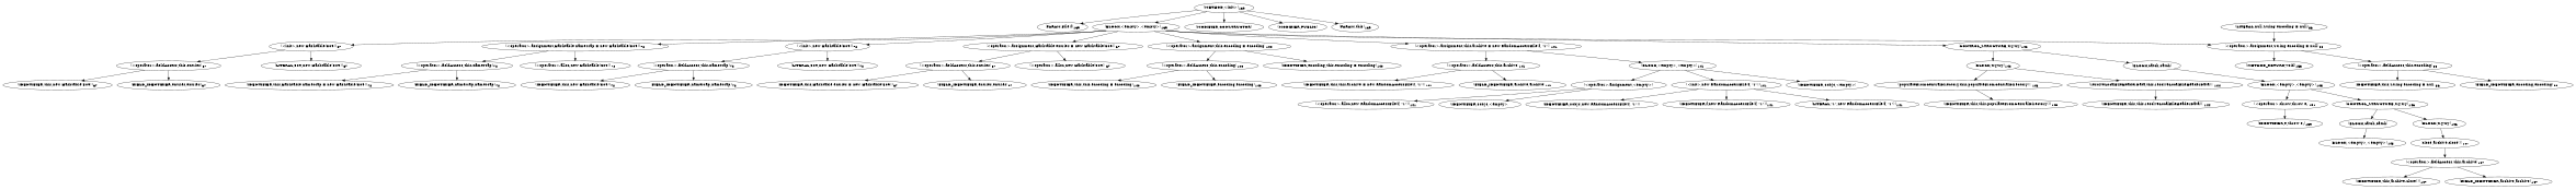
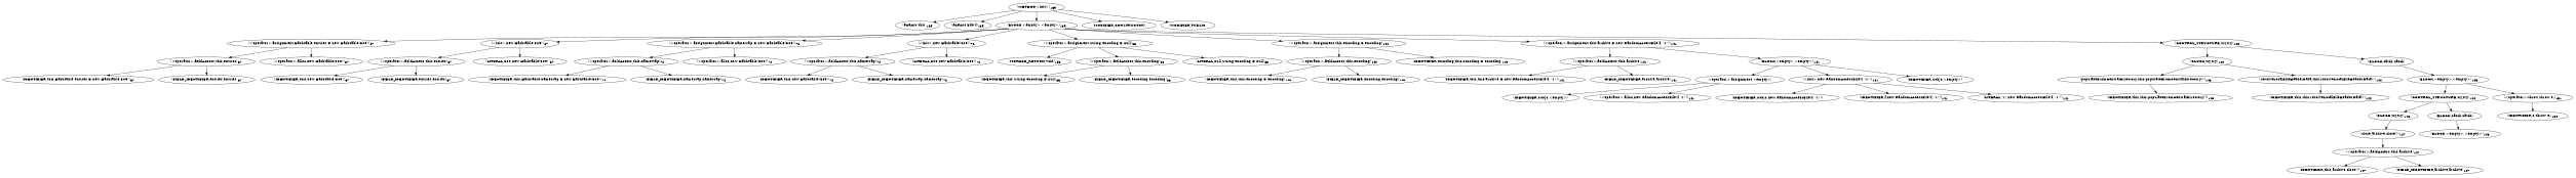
  digraph {
    n1 [label=<(METHOD,&lt;init&gt;)<SUB>139</SUB>>]
    n2 [label=<(PARAM,this)<SUB>139</SUB>>]
    n3 [label=<(PARAM,File f)<SUB>139</SUB>>]
    n4 [label=<(BLOCK,&lt;empty&gt;,&lt;empty&gt;)<SUB>139</SUB>>]
    n5 [label=<(MODIFIER,CONSTRUCTOR)>]
    n6 [label=<(MODIFIER,PUBLIC)>]
    n7 [label=<(&lt;operator&gt;.assignment,Hashtable entries = new Hashtable(509))<SUB>67</SUB>>]
    n8 [label=<(&lt;init&gt;,new Hashtable(509))<SUB>67</SUB>>]
    n9 [label=<(&lt;operator&gt;.assignment,Hashtable nameMap = new Hashtable(509))<SUB>72</SUB>>]
    n10 [label=<(&lt;init&gt;,new Hashtable(509))<SUB>72</SUB>>]
    n11 [label=<(&lt;operator&gt;.assignment,String encoding = null)<SUB>86</SUB>>]
    n12 [label=<(&lt;operator&gt;.assignment,this.encoding = encoding)<SUB>140</SUB>>]
    n13 [label=<(&lt;operator&gt;.assignment,this.archive = new RandomAccessFile(f, &quot;r&quot;))<SUB>141</SUB>>]
    n14 [label=<(CONTROL_STRUCTURE,try,try)<SUB>142</SUB>>]
    n15 [label=<(METHOD_RETURN,void)<SUB>153</SUB>>]
    n16 [label=<(&lt;operator&gt;.fieldAccess,this.entries)<SUB>67</SUB>>]
    n17 [label=<(&lt;operator&gt;.alloc,new Hashtable(509))<SUB>67</SUB>>]
    n18 [label=<(&lt;operator&gt;.fieldAccess,this.entries)<SUB>67</SUB>>]
    n19 [label=<(LITERAL,509,new Hashtable(509))<SUB>67</SUB>>]
    n20 [label=<(&lt;operator&gt;.fieldAccess,this.nameMap)<SUB>72</SUB>>]
    n21 [label=<(&lt;operator&gt;.alloc,new Hashtable(509))<SUB>72</SUB>>]
    n22 [label=<(&lt;operator&gt;.fieldAccess,this.nameMap)<SUB>72</SUB>>]
    n23 [label=<(LITERAL,509,new Hashtable(509))<SUB>72</SUB>>]
    n24 [label=<(&lt;operator&gt;.fieldAccess,this.encoding)<SUB>86</SUB>>]
    n25 [label=<(LITERAL,null,String encoding = null)<SUB>86</SUB>>]
    n26 [label=<(&lt;operator&gt;.fieldAccess,this.encoding)<SUB>140</SUB>>]
    n27 [label=<(IDENTIFIER,encoding,this.encoding = encoding)<SUB>140</SUB>>]
    n28 [label=<(&lt;operator&gt;.fieldAccess,this.archive)<SUB>141</SUB>>]
    n29 [label=<(BLOCK,&lt;empty&gt;,&lt;empty&gt;)<SUB>141</SUB>>]
    n30 [label=<(BLOCK,try,try)<SUB>142</SUB>>]
    n31 [label=<(BLOCK,catch,catch)>]
    n32 [label=<(IDENTIFIER,this,Hashtable entries = new Hashtable(509))<SUB>67</SUB>>]
    n33 [label=<(FIELD_IDENTIFIER,entries,entries)<SUB>67</SUB>>]
    n34 [label=<(IDENTIFIER,this,new Hashtable(509))<SUB>67</SUB>>]
    n35 [label=<(FIELD_IDENTIFIER,entries,entries)<SUB>67</SUB>>]
    n36 [label=<(IDENTIFIER,this,Hashtable nameMap = new Hashtable(509))<SUB>72</SUB>>]
    n37 [label=<(FIELD_IDENTIFIER,nameMap,nameMap)<SUB>72</SUB>>]
    n38 [label=<(IDENTIFIER,this,new Hashtable(509))<SUB>72</SUB>>]
    n39 [label=<(FIELD_IDENTIFIER,nameMap,nameMap)<SUB>72</SUB>>]
    n40 [label=<(IDENTIFIER,this,String encoding = null)<SUB>86</SUB>>]
    n41 [label=<(FIELD_IDENTIFIER,encoding,encoding)<SUB>86</SUB>>]
    n42 [label=<(IDENTIFIER,this,this.encoding = encoding)<SUB>140</SUB>>]
    n43 [label=<(FIELD_IDENTIFIER,encoding,encoding)<SUB>140</SUB>>]
    n44 [label=<(IDENTIFIER,this,this.archive = new RandomAccessFile(f, &quot;r&quot;))<SUB>141</SUB>>]
    n45 [label=<(FIELD_IDENTIFIER,archive,archive)<SUB>141</SUB>>]
    n46 [label=<(&lt;operator&gt;.assignment,&lt;empty&gt;)>]
    n47 [label=<(&lt;init&gt;,new RandomAccessFile(f, &quot;r&quot;))<SUB>141</SUB>>]
    n48 [label=<(IDENTIFIER,$obj4,&lt;empty&gt;)>]
    n49 [label=<(IDENTIFIER,$obj4,&lt;empty&gt;)>]
    n50 [label=<(&lt;operator&gt;.alloc,new RandomAccessFile(f, &quot;r&quot;))<SUB>141</SUB>>]
    n51 [label=<(IDENTIFIER,$obj4,new RandomAccessFile(f, &quot;r&quot;))>]
    n52 [label=<(IDENTIFIER,f,new RandomAccessFile(f, &quot;r&quot;))<SUB>141</SUB>>]
    n53 [label=<(LITERAL,&quot;r&quot;,new RandomAccessFile(f, &quot;r&quot;))<SUB>141</SUB>>]
    n54 [label=<(populateFromCentralDirectory,this.populateFromCentralDirectory())<SUB>143</SUB>>]
    n55 [label=<(resolveLocalFileHeaderData,this.resolveLocalFileHeaderData())<SUB>144</SUB>>]
    n56 [label=<(BLOCK,&lt;empty&gt;,&lt;empty&gt;)<SUB>145</SUB>>]
    n57 [label=<(IDENTIFIER,this,this.populateFromCentralDirectory())<SUB>143</SUB>>]
    n58 [label=<(IDENTIFIER,this,this.resolveLocalFileHeaderData())<SUB>144</SUB>>]
    n59 [label=<(CONTROL_STRUCTURE,try,try)<SUB>146</SUB>>]
    n60 [label=<(&lt;operator&gt;.throw,throw e;)<SUB>151</SUB>>]
    n61 [label=<(BLOCK,try,try)<SUB>146</SUB>>]
    n62 [label=<(BLOCK,catch,catch)>]
    n63 [label=<(IDENTIFIER,e,throw e;)<SUB>159</SUB>>]
    n64 [label=<(close,archive.close())<SUB>147</SUB>>]
    n65 [label=<(BLOCK,&lt;empty&gt;,&lt;empty&gt;)<SUB>148</SUB>>]
    n66 [label=<(&lt;operator&gt;.fieldAccess,this.archive)<SUB>147</SUB>>]
    n67 [label=<(IDENTIFIER,this,archive.close())<SUB>147</SUB>>]
    n68 [label=<(FIELD_IDENTIFIER,archive,archive)<SUB>147</SUB>>]
    n1 -> n2
    n1 -> n3
    n1 -> n4
    n1 -> n5
    n1 -> n6
    n4 -> n7
    n4 -> n8
    n4 -> n9
    n4 -> n10
    n4 -> n11
    n4 -> n12
    n4 -> n13
    n4 -> n14
    n7 -> n16
    n7 -> n17
    n8 -> n18
    n8 -> n19
    n9 -> n20
    n9 -> n21
    n10 -> n22
    n10 -> n23
    n11 -> n15
    n11 -> n24
-   n25 -> n11
+   n11 -> n25
    n12 -> n26
    n12 -> n27
    n13 -> n28
    n13 -> n29
    n14 -> n30
    n14 -> n31
    n16 -> n32
    n16 -> n33
    n18 -> n34
    n18 -> n35
    n20 -> n36
    n20 -> n37
    n22 -> n38
    n22 -> n39
    n24 -> n40
    n24 -> n41
    n26 -> n42
    n26 -> n43
    n28 -> n44
    n28 -> n45
    n29 -> n46
    n29 -> n47
    n29 -> n48
    n30 -> n54
    n30 -> n55
    n31 -> n56
    n46 -> n49
    n46 -> n50
    n47 -> n51
    n47 -> n52
    n47 -> n53
    n54 -> n57
    n55 -> n58
    n56 -> n59
    n56 -> n60
    n59 -> n61
    n59 -> n62
    n60 -> n63
    n61 -> n64
    n62 -> n65
    n64 -> n66
    n66 -> n67
    n66 -> n68
  }
